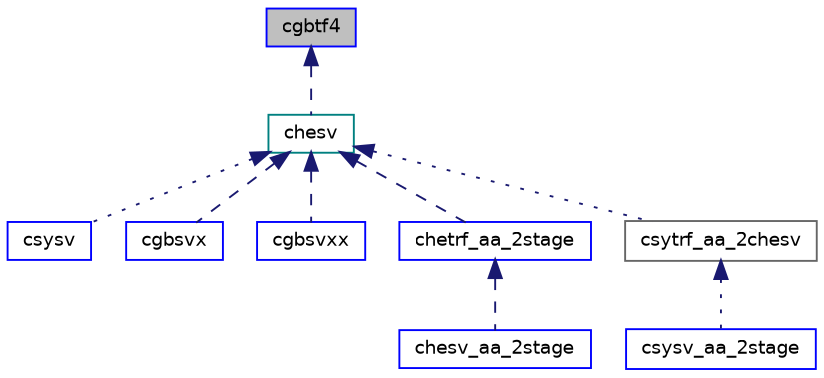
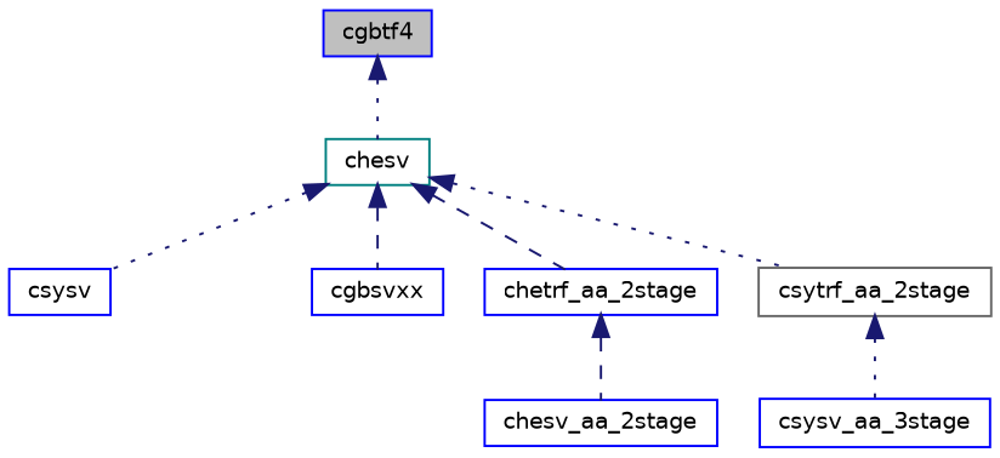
  digraph {
    rankdir=TB
    node [color=blue fillcolor=white fontname=Helvetica fontsize=10 shape=record style=filled]
    edge [color=midnightblue dir=back fontname=Helvetica fontsize=10 labelfontname=Helvetica labelfontsize=10 style=dashed]
    n1 [fillcolor=grey75 fontcolor=black height=0.2 label=cgbtf4 width=0.4]
    n2 [color=teal height=0.2 label=chesv width=0.4]
    n3 [height=0.2 label=csysv width=0.4]
-   n4 [height=0.2 label=cgbsvx width=0.4]
    n5 [height=0.2 label=cgbsvxx width=0.4]
    n6 [height=0.2 label=chetrf_aa_2stage width=0.4]
-   n7 [color=gray40 height=0.2 label=csytrf_aa_2chesv width=0.4]
+   n7 [color=gray40 height=0.2 label=csytrf_aa_2stage width=0.4]
    n8 [height=0.2 label=chesv_aa_2stage width=0.4]
-   n9 [height=0.2 label=csysv_aa_2stage width=0.4]
-   n1 -> n2
+   n9 [height=0.2 label=csysv_aa_3stage width=0.4]
+   n1 -> n2 [style=dotted]
    n2 -> n3 [style=dotted]
-   n2 -> n4
    n2 -> n5
    n2 -> n6
    n2 -> n7 [style=dotted]
    n6 -> n8
    n7 -> n9 [style=dotted]
  }
